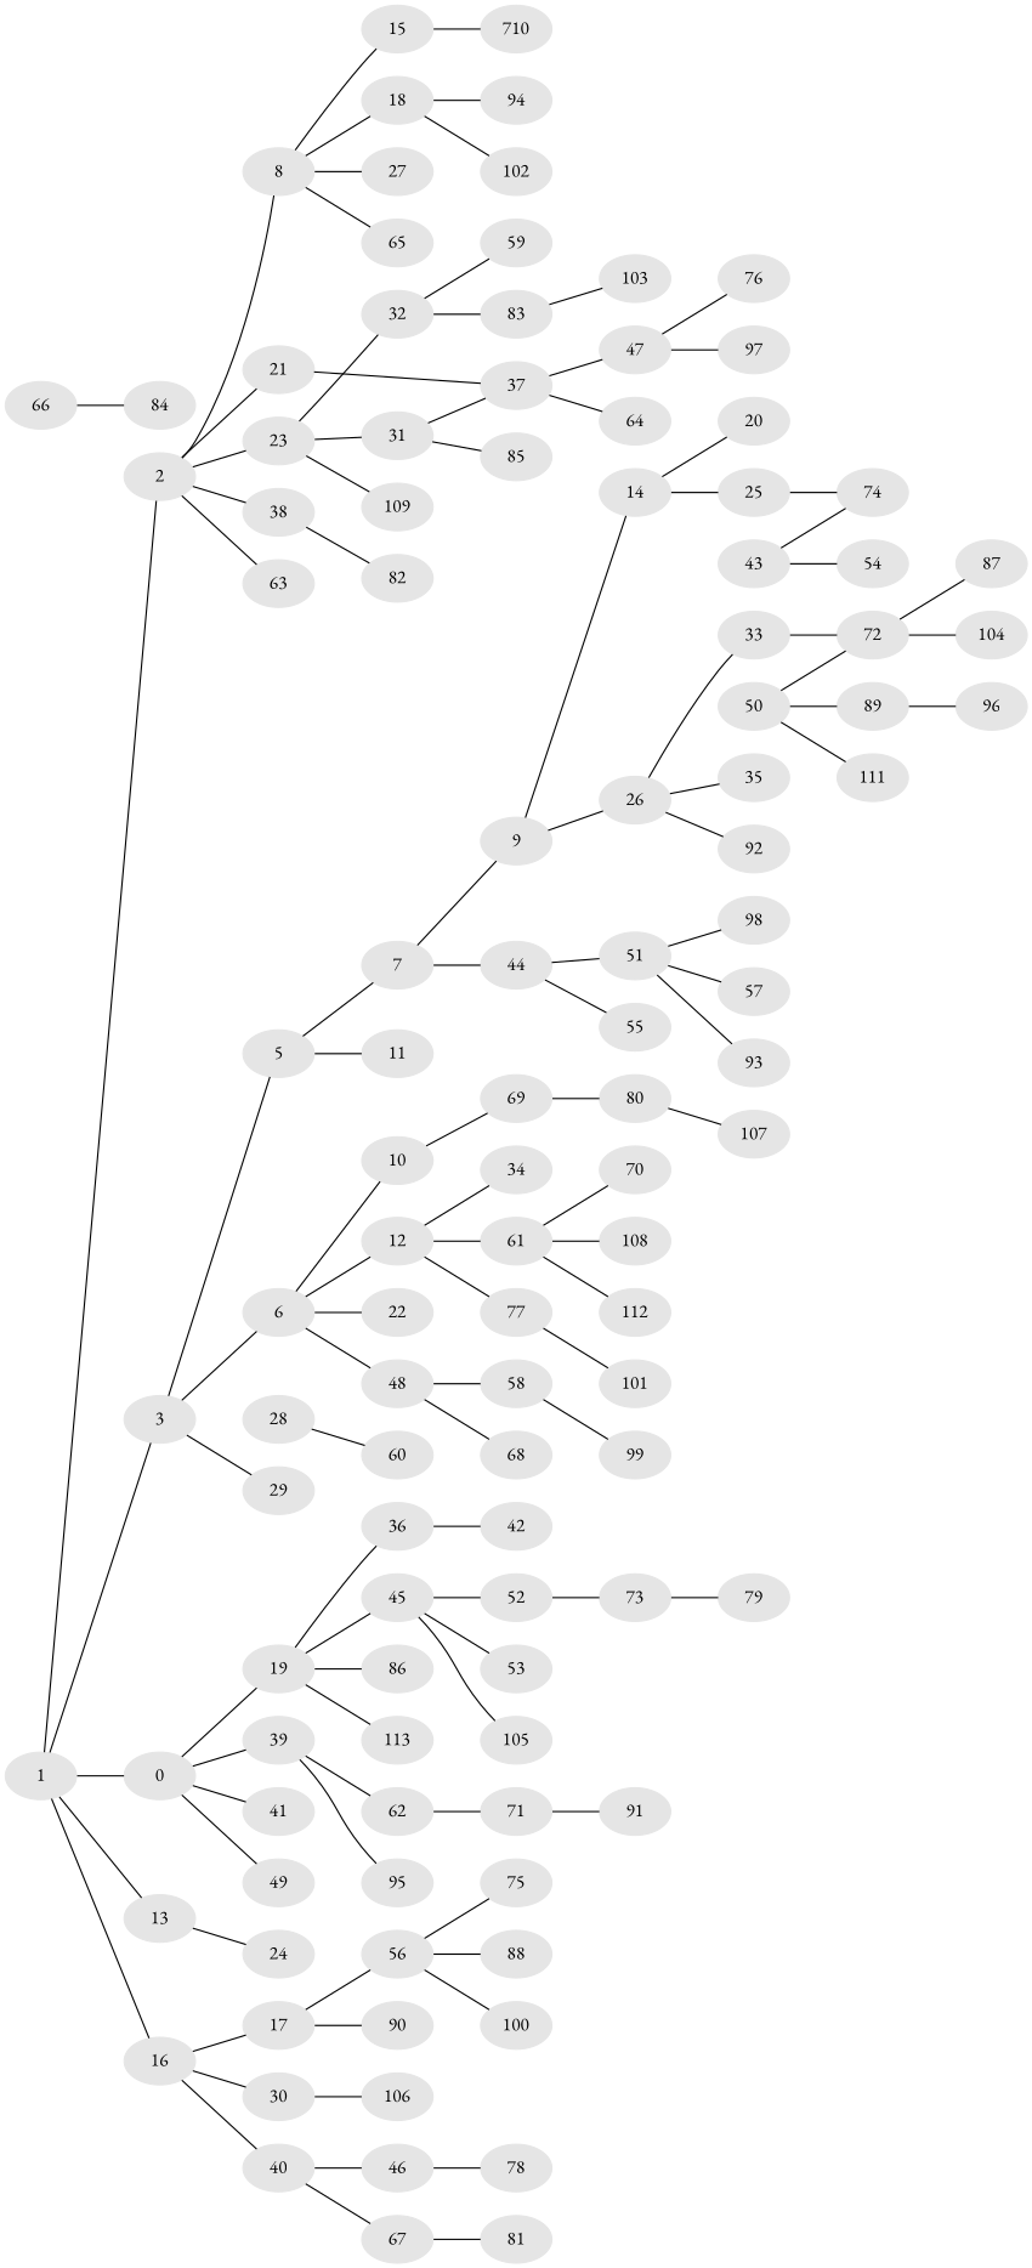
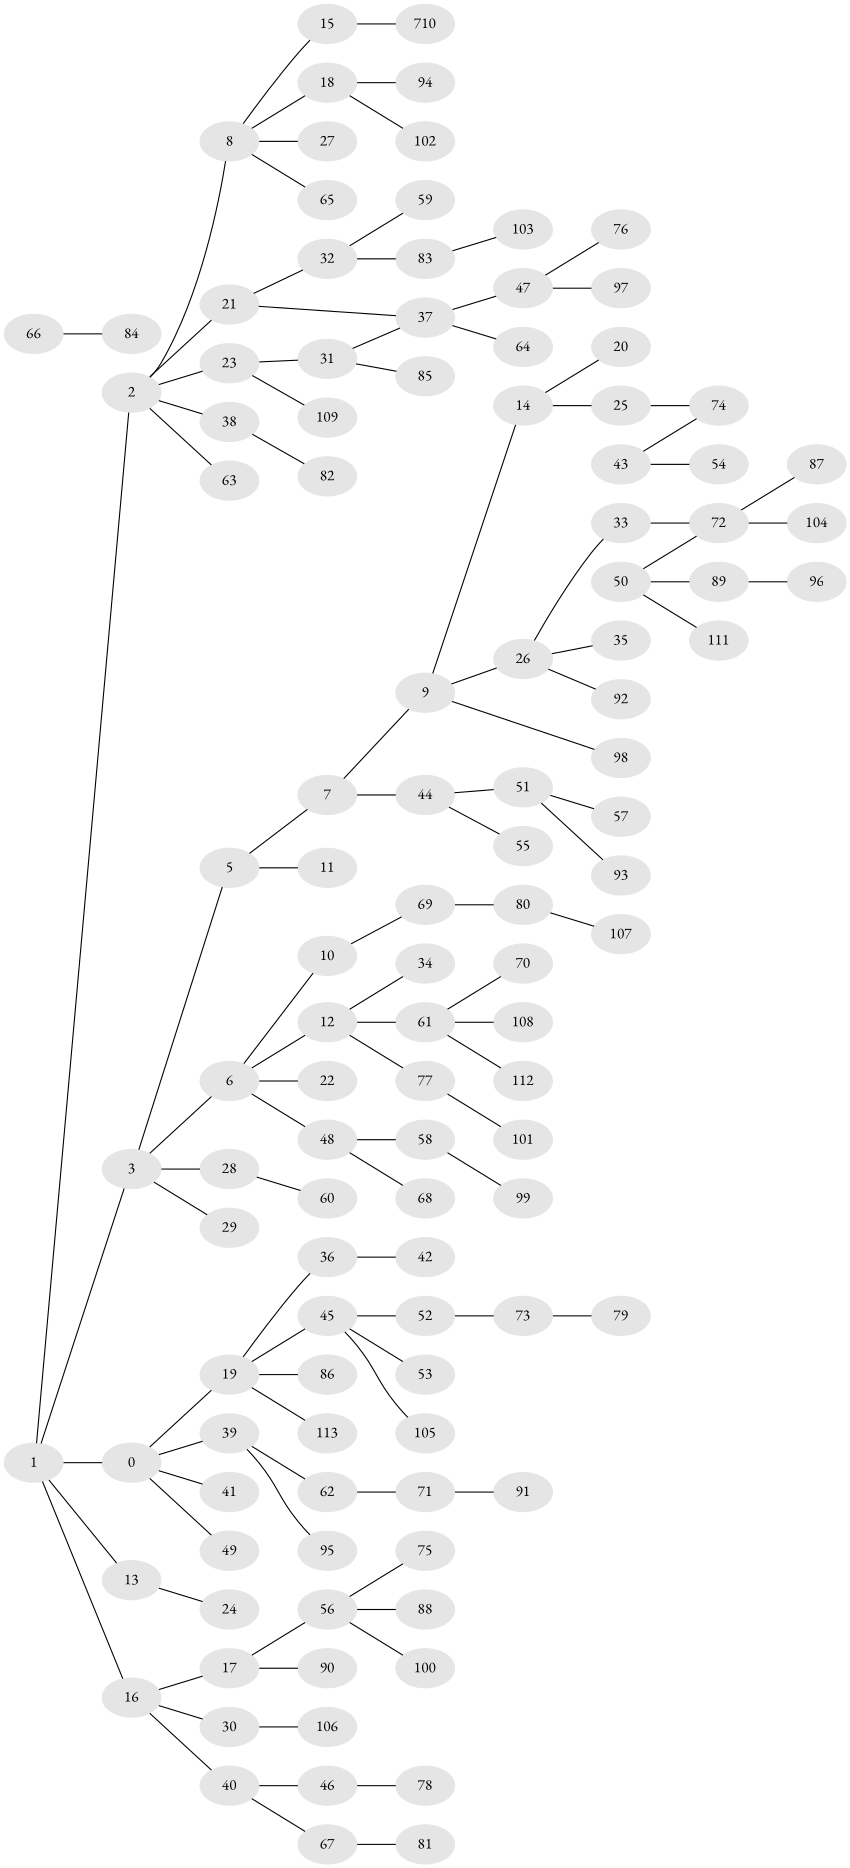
  graph {
    fontname="EB Garamond"
    rankdir=LR
    node [color=gray90 fontname="EB Garamond" style=filled]
    edge [fontname="EB Garamond"]
    1
    2
    3
    n4 [label=0]
    13
    16
    8
    21
    23
    38
    63
    5
    6
    28
    29
    19
    39
    41
    49
    24
    17
    30
    40
    15
    18
    27
    65
    32
    37
    31
    109
    82
    7
    11
    10
    12
    22
    48
    60
    36
    45
    86
    113
    62
    95
    9
    44
    69
    34
    61
    77
    58
    68
    14
    26
    98
    51
    55
    n59 [label=710]
    94
    102
    20
    25
    33
    35
    92
    80
    70
    108
    112
    101
    74
    56
    90
    106
    46
    67
    75
    88
    100
    42
    52
    53
    105
    59
    83
    66
    84
    85
    43
    54
    72
    47
    64
    103
    50
    89
    111
    76
    97
    71
    78
    81
    57
    93
    73
    99
    87
    104
    96
    79
    91
    107
    1 -- 2
    1 -- 3
    1 -- n4
    1 -- 13
    1 -- 16
    2 -- 8
    2 -- 21
    2 -- 23
    2 -- 38
    2 -- 63
    3 -- 5
    3 -- 6
+   3 -- 28
    3 -- 29
    n4 -- 19
    n4 -- 39
    n4 -- 41
    n4 -- 49
    13 -- 24
    16 -- 17
    16 -- 30
    16 -- 40
    8 -- 15
    8 -- 18
    8 -- 27
    8 -- 65
-   23 -- 32
+   21 -- 32
    21 -- 37
    23 -- 31
    23 -- 109
    38 -- 82
    5 -- 7
    5 -- 11
    6 -- 10
    6 -- 12
    6 -- 22
    6 -- 48
    28 -- 60
    19 -- 36
    19 -- 45
    19 -- 86
    19 -- 113
    39 -- 62
    39 -- 95
    17 -- 56
    17 -- 90
    30 -- 106
    40 -- 46
    40 -- 67
    15 -- n59
    18 -- 94
    18 -- 102
    32 -- 59
    32 -- 83
    37 -- 47
    37 -- 64
    31 -- 37
    31 -- 85
    7 -- 9
    7 -- 44
    10 -- 69
    12 -- 34
    12 -- 61
    12 -- 77
    48 -- 58
    48 -- 68
    36 -- 42
    45 -- 52
    45 -- 53
    45 -- 105
    62 -- 71
    9 -- 14
    9 -- 26
-   51 -- 98
+   9 -- 98
    44 -- 51
    44 -- 55
    69 -- 80
    61 -- 70
    61 -- 108
    61 -- 112
    77 -- 101
    58 -- 99
    14 -- 20
    14 -- 25
    26 -- 33
    26 -- 35
    26 -- 92
    51 -- 57
    51 -- 93
    25 -- 74
    33 -- 72
    80 -- 107
    56 -- 75
    56 -- 88
    56 -- 100
    46 -- 78
    67 -- 81
    52 -- 73
    83 -- 103
    66 -- 84
    43 -- 74
    43 -- 54
    72 -- 87
    72 -- 104
    47 -- 76
    47 -- 97
    50 -- 72
    50 -- 89
    50 -- 111
    89 -- 96
    71 -- 91
    73 -- 79
  }
